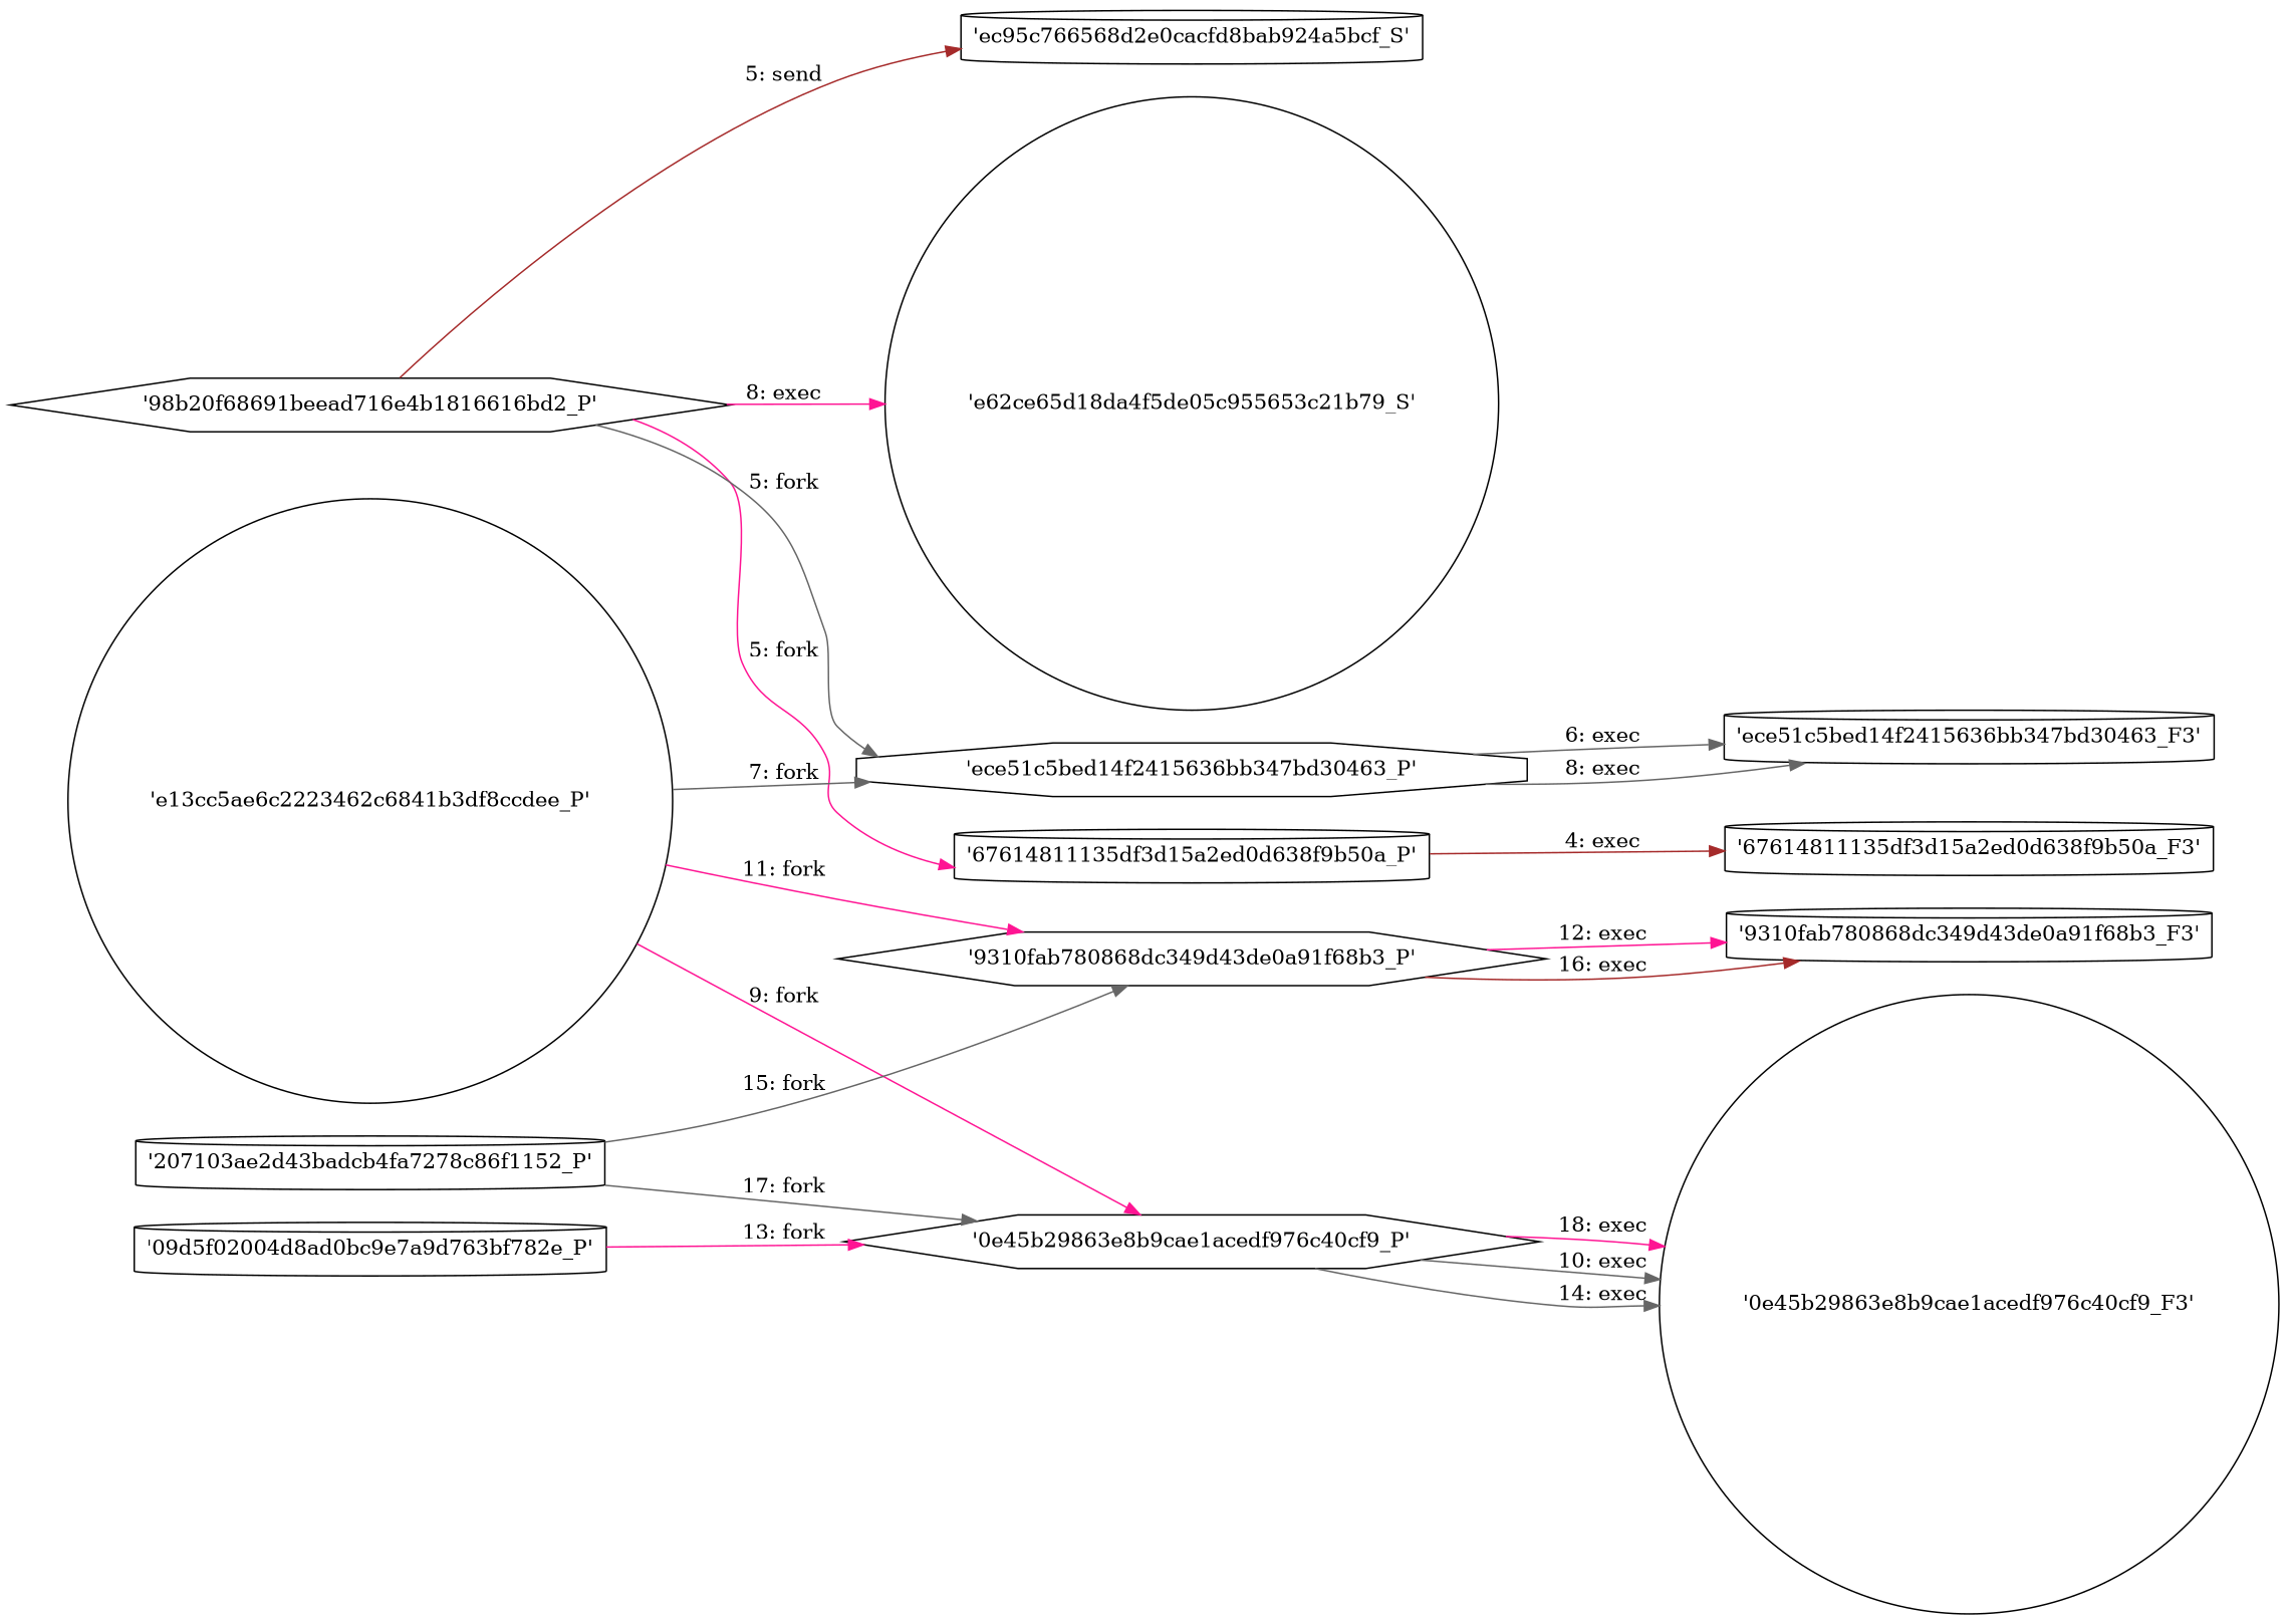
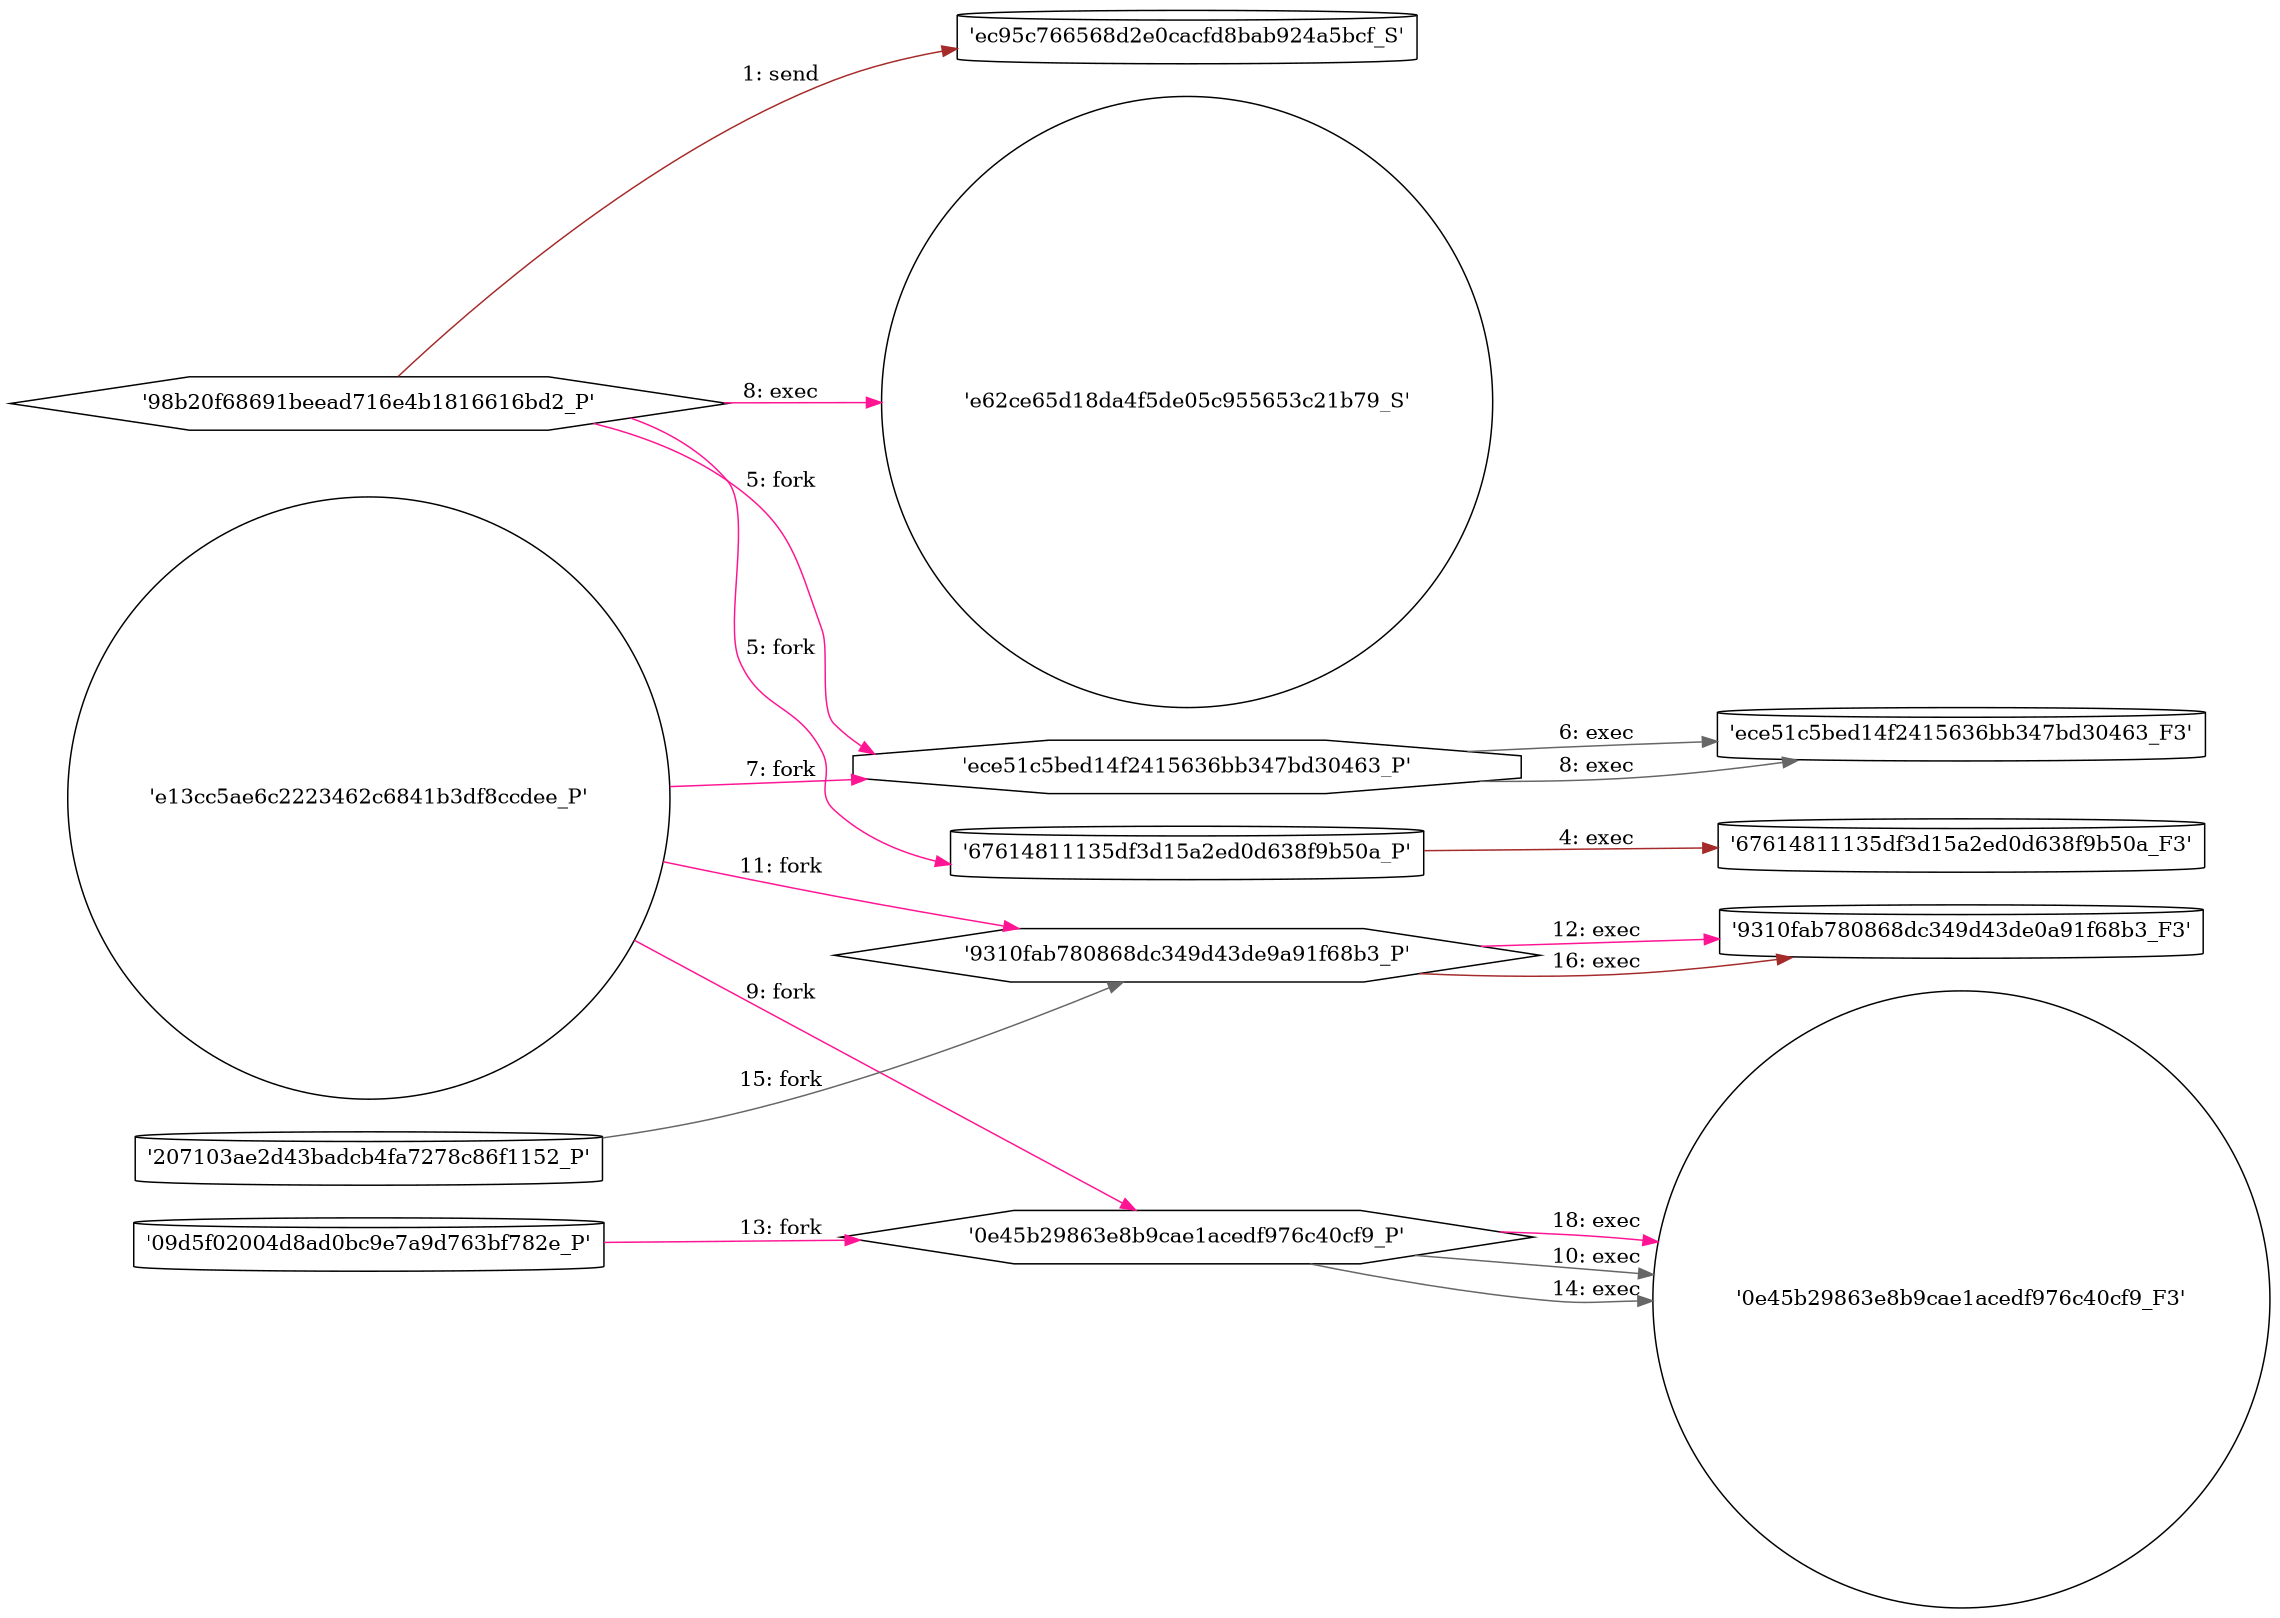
  digraph {
    engine=neato
    fixedsize=false
    fontsize=10
    nodesep=0.3
    rankdir=LR
    ranksep=0
    splines=true
    node [node_type=Process shape=cylinder]
    edge [color=deeppink]
    "'ec95c766568d2e0cacfd8bab924a5bcf_S'" [node_type=Socket]
    "'98b20f68691beead716e4b1816616bd2_P'" [shape=hexagon]
    "'e62ce65d18da4f5de05c955653c21b79_S'" [node_type=Socket shape=circle]
    "'67614811135df3d15a2ed0d638f9b50a_P'"
    "'ece51c5bed14f2415636bb347bd30463_P'" [shape=octagon]
    "'67614811135df3d15a2ed0d638f9b50a_F3'" [node_type=File]
    "'ece51c5bed14f2415636bb347bd30463_F3'" [node_type=File]
    "'e13cc5ae6c2223462c6841b3df8ccdee_P'" [shape=circle]
    "'0e45b29863e8b9cae1acedf976c40cf9_P'" [shape=hexagon]
-   "'9310fab780868dc349d43de0a91f68b3_P'" [shape=hexagon]
+   "'9310fab780868dc349d43de0a91f68b3_P'" [shape=hexagon label="'9310fab780868dc349d43de9a91f68b3_P'"]
    "'0e45b29863e8b9cae1acedf976c40cf9_F3'" [node_type=File shape=circle]
    "'9310fab780868dc349d43de0a91f68b3_F3'" [node_type=File]
    "'09d5f02004d8ad0bc9e7a9d763bf782e_P'"
    "'207103ae2d43badcb4fa7278c86f1152_P'"
-   "'98b20f68691beead716e4b1816616bd2_P'" -> "'ec95c766568d2e0cacfd8bab924a5bcf_S'" [color=brown label="5: send"]
+   "'98b20f68691beead716e4b1816616bd2_P'" -> "'ec95c766568d2e0cacfd8bab924a5bcf_S'" [color=brown label="1: send"]
    "'98b20f68691beead716e4b1816616bd2_P'" -> "'e62ce65d18da4f5de05c955653c21b79_S'" [label="8: exec"]
    "'98b20f68691beead716e4b1816616bd2_P'" -> "'67614811135df3d15a2ed0d638f9b50a_P'" [label="5: fork"]
-   "'98b20f68691beead716e4b1816616bd2_P'" -> "'ece51c5bed14f2415636bb347bd30463_P'" [color=gray40 label="5: fork"]
+   "'98b20f68691beead716e4b1816616bd2_P'" -> "'ece51c5bed14f2415636bb347bd30463_P'" [label="5: fork"]
    "'67614811135df3d15a2ed0d638f9b50a_P'" -> "'67614811135df3d15a2ed0d638f9b50a_F3'" [color=brown label="4: exec"]
    "'ece51c5bed14f2415636bb347bd30463_P'" -> "'ece51c5bed14f2415636bb347bd30463_F3'" [color=gray40 label="6: exec"]
    "'ece51c5bed14f2415636bb347bd30463_P'" -> "'ece51c5bed14f2415636bb347bd30463_F3'" [color=gray40 label="8: exec"]
-   "'e13cc5ae6c2223462c6841b3df8ccdee_P'" -> "'ece51c5bed14f2415636bb347bd30463_P'" [color=gray40 label="7: fork"]
+   "'e13cc5ae6c2223462c6841b3df8ccdee_P'" -> "'ece51c5bed14f2415636bb347bd30463_P'" [label="7: fork"]
    "'e13cc5ae6c2223462c6841b3df8ccdee_P'" -> "'0e45b29863e8b9cae1acedf976c40cf9_P'" [label="9: fork"]
    "'e13cc5ae6c2223462c6841b3df8ccdee_P'" -> "'9310fab780868dc349d43de0a91f68b3_P'" [label="11: fork"]
    "'0e45b29863e8b9cae1acedf976c40cf9_P'" -> "'0e45b29863e8b9cae1acedf976c40cf9_F3'" [color=gray40 label="10: exec"]
    "'0e45b29863e8b9cae1acedf976c40cf9_P'" -> "'0e45b29863e8b9cae1acedf976c40cf9_F3'" [color=gray40 label="14: exec"]
    "'0e45b29863e8b9cae1acedf976c40cf9_P'" -> "'0e45b29863e8b9cae1acedf976c40cf9_F3'" [label="18: exec"]
    "'9310fab780868dc349d43de0a91f68b3_P'" -> "'9310fab780868dc349d43de0a91f68b3_F3'" [label="12: exec"]
    "'9310fab780868dc349d43de0a91f68b3_P'" -> "'9310fab780868dc349d43de0a91f68b3_F3'" [color=brown label="16: exec"]
    "'09d5f02004d8ad0bc9e7a9d763bf782e_P'" -> "'0e45b29863e8b9cae1acedf976c40cf9_P'" [label="13: fork"]
-   "'207103ae2d43badcb4fa7278c86f1152_P'" -> "'0e45b29863e8b9cae1acedf976c40cf9_P'" [color=gray40 label="17: fork"]
    "'207103ae2d43badcb4fa7278c86f1152_P'" -> "'9310fab780868dc349d43de0a91f68b3_P'" [color=gray40 label="15: fork"]
  }
